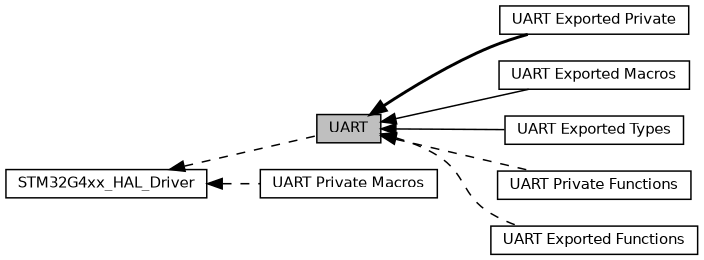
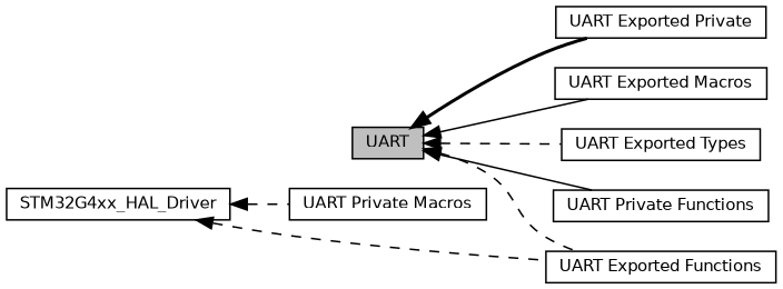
  digraph {
    rankdir=LR
    node [color=black fillcolor=white fontname=Helvetica fontsize=10 shape=box style=filled]
    edge [dir=back fontname=Helvetica fontsize=10 labelfontname=Helvetica labelfontsize=10 shape=plaintext style=dashed]
    n1 [height=0.2 label=STM32G4xx_HAL_Driver width=0.4]
    n2 [fillcolor=grey75 fontcolor=black height=0.2 label=UART width=0.4]
    n3 [height=0.2 label="UART Private Macros" width=0.4]
    n4 [height=0.2 label="UART Exported Private" width=0.4]
    n5 [height=0.2 label="UART Exported Functions" width=0.4]
    n6 [height=0.2 label="UART Exported Macros" width=0.4]
    n7 [height=0.2 label="UART Exported Types" width=0.4]
    n8 [height=0.2 label="UART Private Functions" width=0.4]
-   n1 -> n2
+   n1 -> n5
    n1 -> n3
    n2 -> n4 [style=bold]
    n2 -> n5
    n2 -> n6 [style=solid]
-   n2 -> n7 [style=solid]
-   n2 -> n8
+   n2 -> n7
+   n2 -> n8 [style=solid]
  }
